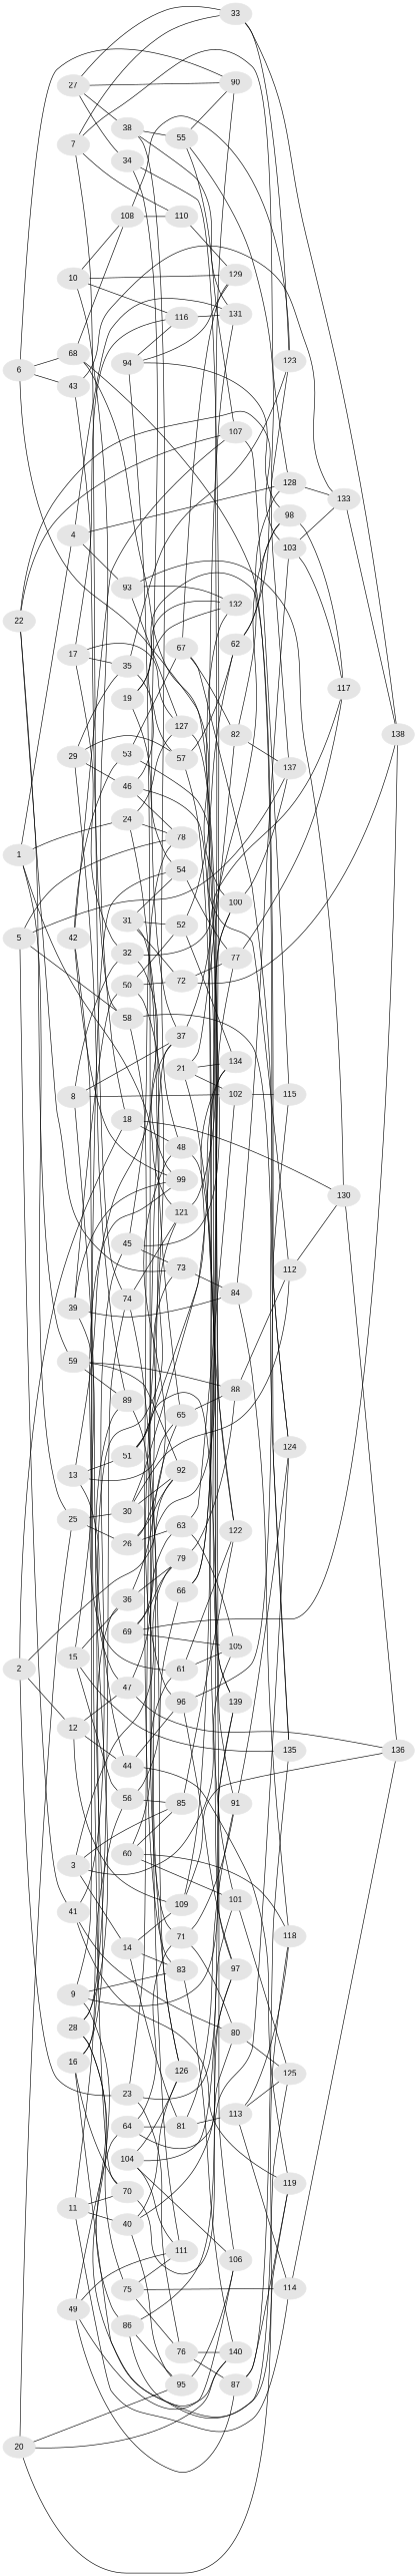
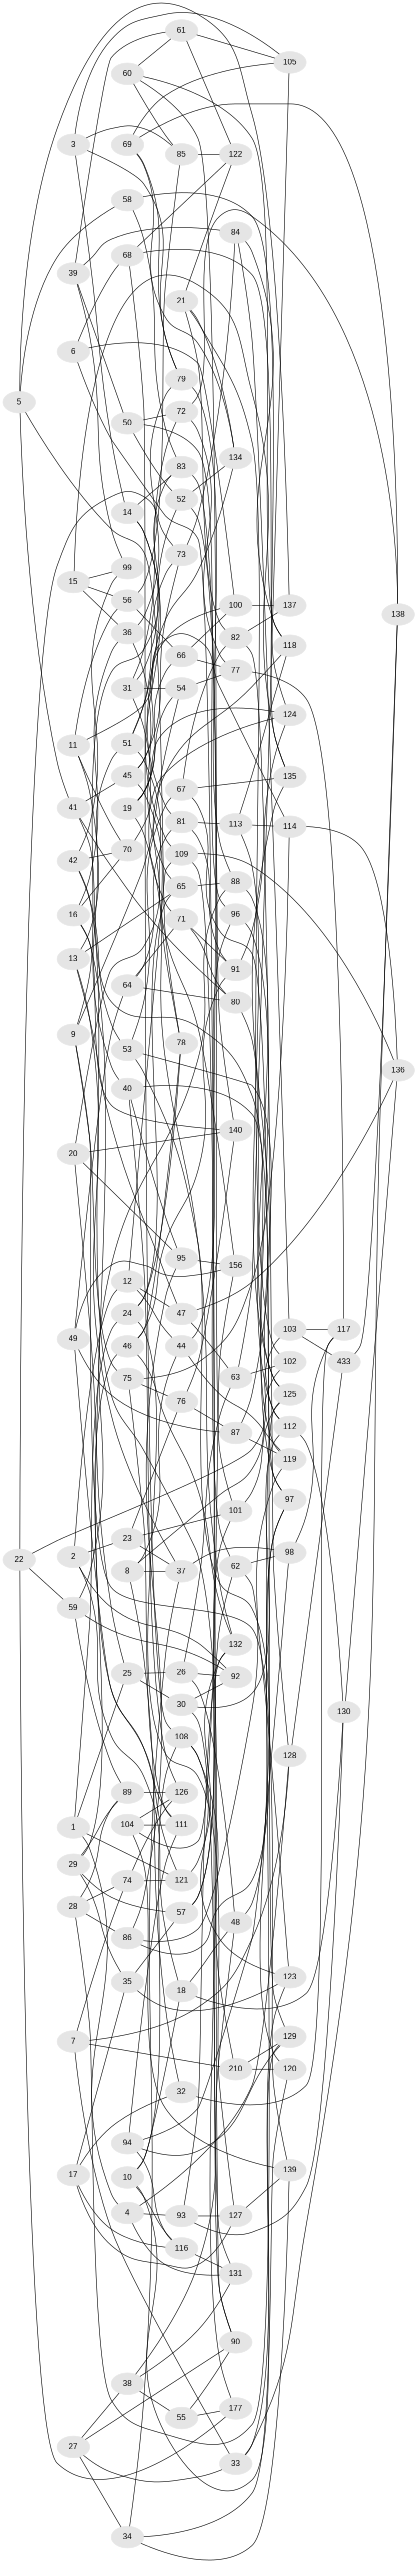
  graph {
    fontname="Liberation Sans"
    rankdir=LR
    node [color=gray90 fontname="Liberation Sans" style=filled]
    edge [fontname="Liberation Sans"]
    1
    4
    24
    25
    121
    93
    128
    131
    78
    65
    127
    26
    30
    132
    2
    12
    18
    23
    92
    44
    47
    109
    48
    130
    37
    76
    101
    3
    14
    79
    85
    105
    83
    81
    88
    122
-   133
+   133 [label=433]
    5
    41
    58
    137
    45
    80
    119
    135
    6
-   43
    68
    90
    100
    108
    124
    7
    33
    74
-   110
+   110 [label=210]
    123
    138
    126
    129
+   120
    8
    32
    102
    99
    117
    98
    96
-   115
    9
    54
    75
    139
    77
    114
    111
    140
    10
    116
    11
    40
    56
    70
    95
    97
    66
    136
    63
    13
    51
    134
    73
-   106
+   106 [label=156]
    91
    113
    15
    36
    16
    17
    35
    57
    19
    20
    118
    21
    82
    22
    59
    103
-   107
+   107 [label=177]
    89
    84
    87
    125
    112
    27
    34
    38
    55
    28
    86
    29
    46
    62
    31
    52
    71
    72
    39
    50
    61
    42
    53
    67
    49
    64
    60
    69
    94
    104
    1 -- 4
    1 -- 24
    1 -- 25
    1 -- 121
    4 -- 93
    4 -- 128
    4 -- 131
    24 -- 78
    24 -- 65
    24 -- 127
    25 -- 26
    25 -- 30
    121 -- 132
    93 -- 127
    93 -- 132
    93 -- 130
    128 -- 133
    65 -- 88
    127 -- 139
    26 -- 92
    26 -- 48
    26 -- 63
    30 -- 92
    30 -- 90
    30 -- 112
    2 -- 12
    2 -- 18
    2 -- 23
    2 -- 92
    12 -- 44
    12 -- 47
    12 -- 109
    18 -- 48
    18 -- 130
    23 -- 37
    23 -- 76
    23 -- 101
    44 -- 119
    44 -- 96
    47 -- 136
    47 -- 63
    109 -- 131
    109 -- 136
    48 -- 97
    130 -- 136
    37 -- 98
    76 -- 140
    76 -- 87
    101 -- 125
    3 -- 14
    3 -- 79
    3 -- 85
    3 -- 105
    14 -- 109
    14 -- 83
    14 -- 81
    79 -- 88
    85 -- 122
    83 -- 140
    81 -- 91
    81 -- 113
    88 -- 112
    133 -- 138
    5 -- 78
    5 -- 41
    5 -- 58
    5 -- 137
    41 -- 45
    41 -- 80
    41 -- 119
    58 -- 83
    58 -- 135
    45 -- 78
    45 -- 100
    45 -- 73
    80 -- 125
-   6 -- 43
    6 -- 68
    6 -- 90
    6 -- 100
-   43 -- 133
-   43 -- 58
    68 -- 122
    68 -- 108
    68 -- 124
    100 -- 137
    108 -- 110
    108 -- 123
    7 -- 128
    7 -- 33
    7 -- 74
    7 -- 110
    33 -- 123
    33 -- 138
    74 -- 121
    74 -- 126
    110 -- 129
+   110 -- 120
    8 -- 44
    8 -- 37
    8 -- 32
    8 -- 102
-   32 -- 99
    32 -- 117
-   102 -- 115
    98 -- 117
-   96 -- 115
    96 -- 97
    9 -- 83
    9 -- 54
    9 -- 75
    9 -- 139
    54 -- 77
    75 -- 76
    75 -- 114
    75 -- 111
    77 -- 117
    114 -- 136
    10 -- 18
    10 -- 108
    10 -- 129
    10 -- 116
    116 -- 131
    11 -- 114
    11 -- 40
    11 -- 56
    11 -- 70
    40 -- 126
    40 -- 95
    40 -- 97
    56 -- 85
    56 -- 66
    70 -- 124
    95 -- 106
    66 -- 100
    66 -- 77
    63 -- 105
    63 -- 102
    13 -- 65
    13 -- 47
    13 -- 37
    13 -- 51
    51 -- 134
    51 -- 73
    51 -- 106
    73 -- 84
    91 -- 124
    113 -- 114
    113 -- 118
    113 -- 125
    15 -- 135
    15 -- 99
    15 -- 56
    15 -- 36
    36 -- 65
    36 -- 79
    16 -- 121
    16 -- 140
    16 -- 70
    16 -- 36
    17 -- 127
    17 -- 32
    17 -- 116
    17 -- 35
    35 -- 123
    35 -- 57
    57 -- 101
    57 -- 62
    19 -- 132
    19 -- 124
    19 -- 54
+   19 -- 66
    20 -- 25
    20 -- 140
    20 -- 95
    20 -- 118
    21 -- 122
    21 -- 102
    21 -- 134
    21 -- 82
    82 -- 128
    82 -- 137
    22 -- 73
    22 -- 59
    22 -- 103
    22 -- 107
    59 -- 92
    59 -- 88
    59 -- 89
    103 -- 133
    103 -- 117
-   107 -- 115
    89 -- 126
    84 -- 118
    84 -- 103
    87 -- 119
    87 -- 135
    112 -- 130
    27 -- 90
    27 -- 33
    27 -- 34
    27 -- 38
    34 -- 37
+   34 -- 120
    34 -- 139
    38 -- 131
    38 -- 48
    38 -- 55
-   55 -- 137
    55 -- 90
    55 -- 107
    28 -- 74
    28 -- 89
    28 -- 125
    28 -- 86
    86 -- 119
    86 -- 95
    86 -- 97
    29 -- 35
    29 -- 57
    29 -- 89
    29 -- 46
    46 -- 78
    46 -- 132
    46 -- 91
    62 -- 123
    62 -- 98
    31 -- 54
    31 -- 52
    31 -- 71
    31 -- 72
    52 -- 134
    52 -- 62
    71 -- 80
    71 -- 91
    72 -- 138
    72 -- 77
    39 -- 99
    39 -- 84
    39 -- 50
    39 -- 61
    50 -- 96
    50 -- 52
    50 -- 72
    61 -- 105
    61 -- 122
    42 -- 99
    42 -- 70
    42 -- 107
    42 -- 53
+   53 -- 120
    53 -- 112
    53 -- 67
    67 -- 135
    67 -- 129
    67 -- 82
    49 -- 111
    49 -- 106
    49 -- 87
    49 -- 64
    64 -- 81
    64 -- 80
    64 -- 71
    60 -- 101
    60 -- 85
    60 -- 118
    60 -- 61
    69 -- 79
    69 -- 105
    69 -- 138
    69 -- 134
    94 -- 129
    94 -- 98
    94 -- 111
    94 -- 116
    104 -- 126
    104 -- 139
    104 -- 111
    104 -- 106
  }
